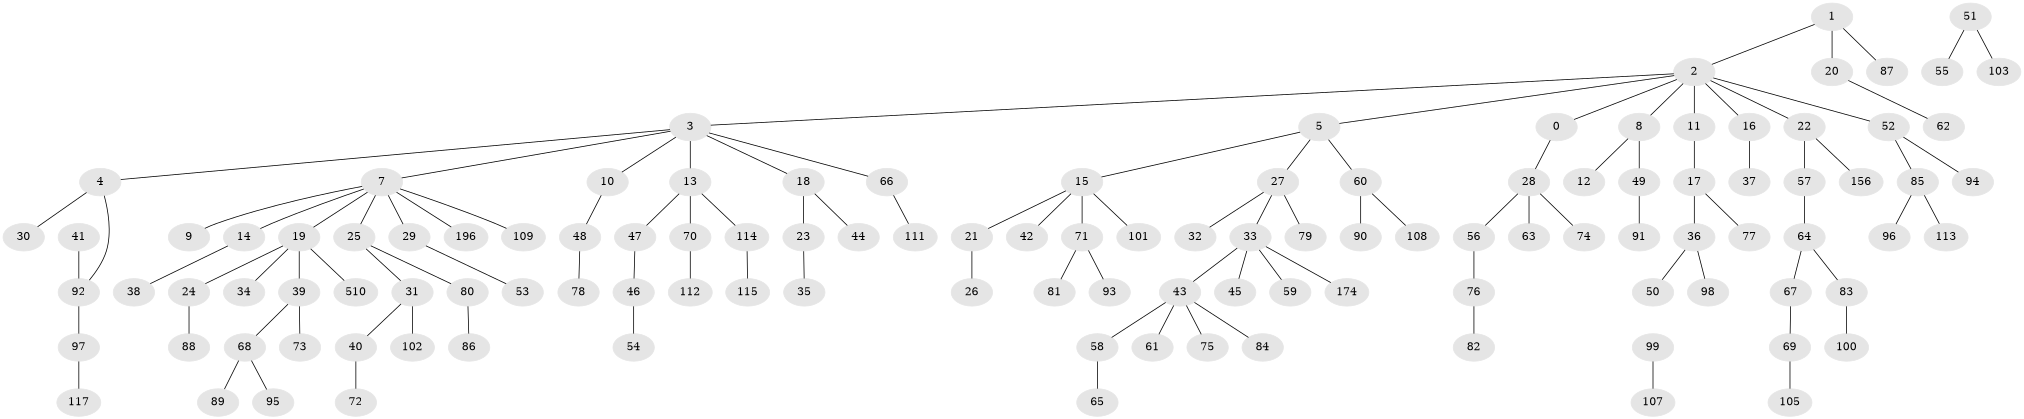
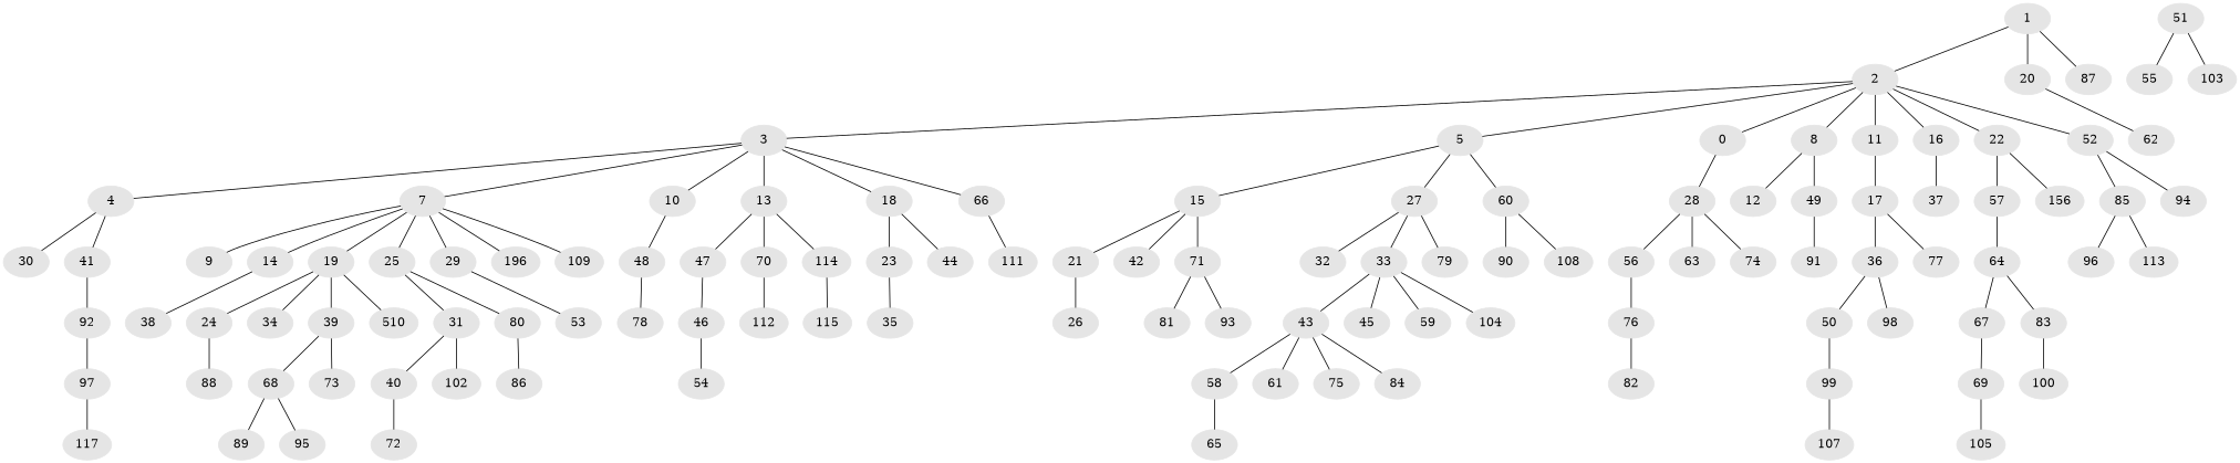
  graph {
    node [color=gray90 style=filled]
    1
    2
    20
    87
    3
    5
    n7 [label=0]
    8
    11
    16
    22
    52
    62
    4
    7
    10
    13
    18
    66
    15
    27
    60
    28
    12
    49
    17
    37
    57
    n29 [label=156]
    85
    94
    30
    41
    9
    14
    19
    25
    29
    n39 [label=196]
    109
    48
    47
    70
    114
    23
    44
    111
    92
    21
    42
    71
-   101
    32
    33
    79
    90
    108
    56
    63
    74
    38
    24
    34
    39
    n65 [label=510]
    31
    80
    53
    91
    78
    36
    77
    46
    54
    112
    115
    26
    81
    93
    50
    98
    35
    88
    68
    73
    64
    40
    102
    86
    43
    45
    59
-   104 [label=174]
+   104
    76
    72
    58
    61
    75
    84
    99
    89
    95
    51
    55
    103
    97
    65
    107
    96
    113
    82
    67
    83
    69
    100
    105
    117
    1 -- 2
    1 -- 20
    1 -- 87
    2 -- 3
    2 -- 5
    2 -- n7
    2 -- 8
    2 -- 11
    2 -- 16
    2 -- 22
    2 -- 52
    20 -- 62
    3 -- 4
    3 -- 7
    3 -- 10
    3 -- 13
    3 -- 18
    3 -- 66
    5 -- 15
    5 -- 27
    5 -- 60
    n7 -- 28
    8 -- 12
    8 -- 49
    11 -- 17
    16 -- 37
    22 -- 57
    22 -- n29
    52 -- 85
    52 -- 94
    4 -- 30
-   4 -- 92
+   4 -- 41
    7 -- 9
    7 -- 14
    7 -- 19
    7 -- 25
    7 -- 29
    7 -- n39
    7 -- 109
    10 -- 48
    13 -- 47
    13 -- 70
    13 -- 114
    18 -- 23
    18 -- 44
    66 -- 111
    15 -- 21
    15 -- 42
    15 -- 71
-   15 -- 101
    27 -- 32
    27 -- 33
    27 -- 79
    60 -- 90
    60 -- 108
    28 -- 56
    28 -- 63
    28 -- 74
    49 -- 91
    17 -- 36
    17 -- 77
    57 -- 64
    85 -- 96
    85 -- 113
    41 -- 92
    14 -- 38
    19 -- 24
    19 -- 34
    19 -- 39
    19 -- n65
    25 -- 31
    25 -- 80
    29 -- 53
    48 -- 78
    47 -- 46
    70 -- 112
    114 -- 115
    23 -- 35
    92 -- 97
    21 -- 26
    71 -- 81
    71 -- 93
    33 -- 43
    33 -- 45
    33 -- 59
    33 -- 104
    56 -- 76
    24 -- 88
    39 -- 68
    39 -- 73
    31 -- 40
    31 -- 102
    80 -- 86
    36 -- 50
    36 -- 98
    46 -- 54
+   50 -- 99
    68 -- 89
    68 -- 95
    64 -- 67
    64 -- 83
    40 -- 72
    43 -- 58
    43 -- 61
    43 -- 75
    43 -- 84
    76 -- 82
    58 -- 65
    99 -- 107
    51 -- 55
    51 -- 103
    97 -- 117
    67 -- 69
    83 -- 100
    69 -- 105
  }
